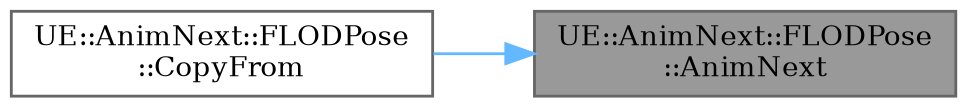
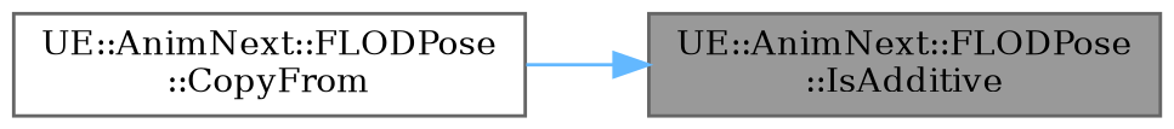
  digraph {
    rankdir=RL
    fontname="DejaVu Serif"
    node [fontname="DejaVu Serif" fontsize=10 shape=box style=filled]
-   n1 [color=gray40 fillcolor=grey60 fontcolor=black height=0.2 label="UE::AnimNext::FLODPose\l::AnimNext" width=0.4]
+   n1 [color=gray40 fillcolor=grey60 fontcolor=black height=0.2 label="UE::AnimNext::FLODPose\l::IsAdditive" width=0.4]
    n2 [color=grey40 fillcolor=white height=0.2 label="UE::AnimNext::FLODPose\l::CopyFrom" width=0.4]
    n1 -> n2 [color=steelblue1 dir=back fontname="DejaVu Serif" fontsize=10 labelfontname=Helvetica labelfontsize=10 style=solid]
  }
